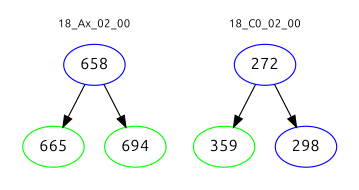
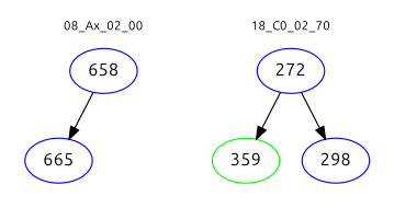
  digraph {
    fontname=Ubuntu
    node [color=blue fontname=Ubuntu]
    edge [color=black fontname=Ubuntu]
    n1 [label=658]
-   n2 [color=green label=665]
-   n3 [color=green label=694]
+   n2 [label=665]
    n4 [label=272]
    n5 [color=green label=359]
    n6 [label=298]
    subgraph cluster_1 {
      color=white
      fontsize=10
-     label="18_Ax_02_00"
+     label="08_Ax_02_00"
      n1
      n2
-     n3
    }
    subgraph cluster_2 {
      color=white
      fontsize=10
-     label="18_C0_02_00"
+     label="18_C0_02_70"
      n4
      n5
      n6
    }
    n1 -> n2
-   n1 -> n3
    n4 -> n5
    n4 -> n6
  }
